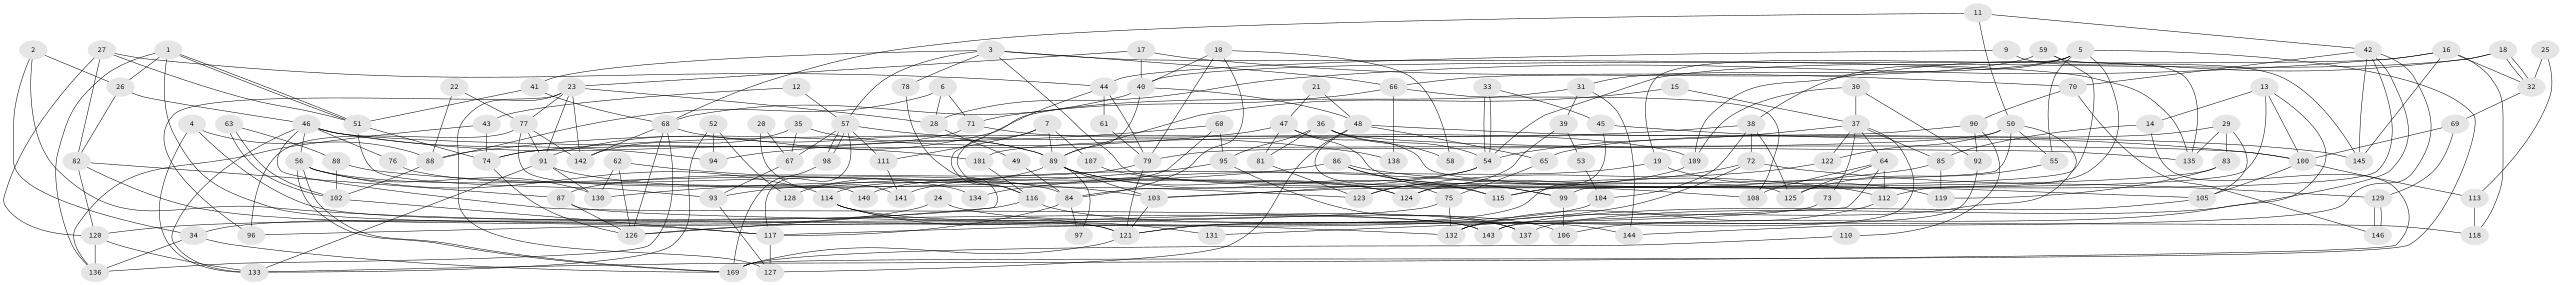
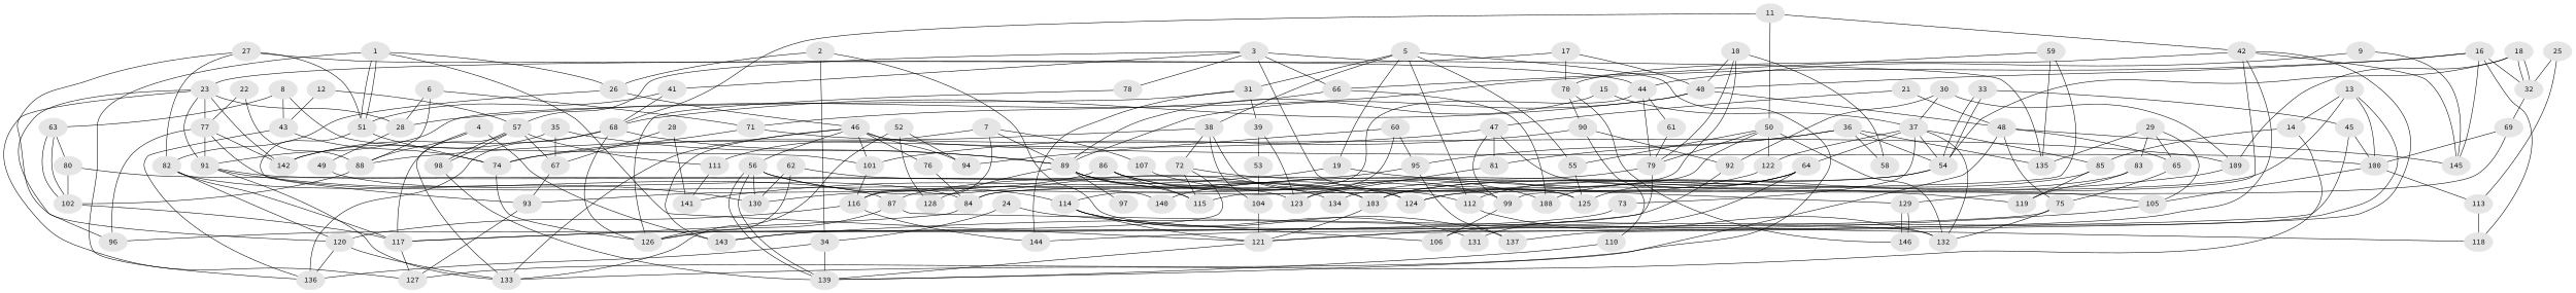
  graph {
    fontname="Source Code Pro"
    node [color=gray90 fontname="Source Code Pro" style=filled]
    edge [fontname="Source Code Pro"]
    1
    26
    51
    121
    136
    46
    82
    74
    93
-   139 [label=169]
+   139
    2
    34
    132
    3
    41
    57
    66
    78
    125
    135
    68
    111
    67
    98
    117
-   138
    71
    108
    126
    4
    88
    133
    143
    102
    5
    19
    31
    38
    55
    112
    119
    141
    91
    39
    144
    72
    104
    6
    28
    49
    109
    7
    89
    107
    116
    124
    128
    103
    115
    97
    120
+   8
    43
    63
    101
    80
    9
    44
    145
    79
    61
    10
    40
    58
    84
    48
    87
    11
    42
    50
    70
    99
    137
    122
    142
    12
    13
    14
    100
    106
    85
    113
    105
    134
    15
    37
    54
    64
    73
    16
    32
    118
    69
    17
    23
    77
    96
    127
    90
    146
    18
    140
    20
    21
    47
    81
    65
    75
    22
    130
    24
    25
    56
    76
    94
    27
    29
    83
    30
    92
    53
    123
    129
    33
    45
    35
    36
    95
    131
    114
    52
    59
    60
    62
    110
    86
    1 -- 26
    1 -- 51
    1 -- 51
    1 -- 121
    1 -- 136
    26 -- 46
    26 -- 82
    51 -- 74
    51 -- 93
    121 -- 139
    46 -- 133
    46 -- 143
    46 -- 101
    46 -- 100
    46 -- 56
    46 -- 76
    46 -- 94
    82 -- 117
    82 -- 120
    82 -- 87
    74 -- 126
    93 -- 127
    2 -- 26
    2 -- 34
    2 -- 132
    34 -- 136
    34 -- 139
    3 -- 41
    3 -- 57
    3 -- 66
    3 -- 78
    3 -- 125
    3 -- 135
    41 -- 51
    41 -- 68
    57 -- 111
    57 -- 67
    57 -- 98
    57 -- 98
    57 -- 117
-   57 -- 138
-   66 -- 138
    66 -- 71
    66 -- 108
    78 -- 126
    68 -- 136
    68 -- 126
    68 -- 89
    68 -- 142
    111 -- 141
    67 -- 93
    98 -- 139
    117 -- 127
    71 -- 74
    71 -- 109
    4 -- 88
    4 -- 133
    4 -- 143
    88 -- 102
    102 -- 117
    5 -- 139
    5 -- 19
    5 -- 31
    5 -- 38
    5 -- 55
    5 -- 112
    19 -- 119
    19 -- 141
    31 -- 91
    31 -- 39
    31 -- 144
    38 -- 74
    38 -- 125
    38 -- 72
    38 -- 104
    55 -- 125
    112 -- 132
    91 -- 133
    91 -- 124
    91 -- 130
    39 -- 53
    39 -- 123
    72 -- 126
    72 -- 115
    72 -- 129
    104 -- 121
    6 -- 71
    6 -- 88
    6 -- 28
    28 -- 49
    49 -- 84
    109 -- 124
    7 -- 111
    7 -- 89
    7 -- 107
    7 -- 116
    89 -- 124
    89 -- 128
    89 -- 103
    89 -- 115
    89 -- 97
    107 -- 108
    116 -- 144
    116 -- 120
    103 -- 121
    120 -- 136
    120 -- 133
+   8 -- 43
+   8 -- 63
+   8 -- 101
    43 -- 136
    43 -- 74
    63 -- 102
    63 -- 102
    63 -- 80
    101 -- 116
    80 -- 102
    80 -- 123
    9 -- 44
    9 -- 145
    44 -- 116
    44 -- 79
    44 -- 61
    79 -- 121
    79 -- 87
    61 -- 79
    10 -- 79
    10 -- 40
    10 -- 58
    10 -- 84
    40 -- 68
    40 -- 89
    40 -- 48
    84 -- 117
-   84 -- 97
    48 -- 145
    48 -- 127
    48 -- 65
    48 -- 75
    87 -- 126
    87 -- 118
    11 -- 68
    11 -- 42
    11 -- 50
    42 -- 144
    42 -- 145
    42 -- 70
    42 -- 99
    42 -- 137
    50 -- 132
    50 -- 55
    50 -- 79
    50 -- 84
    50 -- 122
    70 -- 90
    70 -- 146
    99 -- 106
    122 -- 123
    12 -- 57
    12 -- 43
    13 -- 124
    13 -- 14
    13 -- 100
    13 -- 106
    14 -- 133
    14 -- 85
    100 -- 113
    100 -- 105
    85 -- 119
    85 -- 134
    113 -- 118
    105 -- 143
    15 -- 89
    15 -- 37
    37 -- 132
    37 -- 122
    37 -- 85
    37 -- 54
    37 -- 64
    37 -- 73
    54 -- 103
    54 -- 140
    64 -- 125
    64 -- 108
    64 -- 112
    64 -- 131
    73 -- 117
    16 -- 28
    16 -- 145
    16 -- 40
    16 -- 32
    16 -- 118
    32 -- 69
    69 -- 100
    69 -- 129
    17 -- 40
    17 -- 70
    17 -- 23
    23 -- 91
    23 -- 28
    23 -- 142
    23 -- 77
    23 -- 96
    23 -- 127
    77 -- 91
    77 -- 142
    77 -- 96
    77 -- 140
    90 -- 101
    90 -- 92
    90 -- 110
    18 -- 109
    18 -- 54
    18 -- 32
    18 -- 32
    20 -- 67
    20 -- 141
    21 -- 48
    21 -- 47
    47 -- 88
    47 -- 99
    47 -- 105
    47 -- 81
    81 -- 123
    65 -- 75
    75 -- 132
    75 -- 96
    22 -- 88
    22 -- 77
    24 -- 34
    24 -- 106
    25 -- 113
    25 -- 32
    56 -- 139
    56 -- 139
    56 -- 134
    56 -- 130
    56 -- 114
    76 -- 84
    27 -- 51
    27 -- 82
    27 -- 120
    27 -- 44
    29 -- 135
    29 -- 105
    29 -- 65
    29 -- 83
    83 -- 119
    83 -- 103
    30 -- 109
    30 -- 37
    30 -- 92
    92 -- 143
    53 -- 104
    129 -- 146
    129 -- 146
    33 -- 54
    33 -- 54
    33 -- 45
    45 -- 121
    45 -- 100
    35 -- 67
    35 -- 89
    35 -- 142
    36 -- 135
    36 -- 58
    36 -- 54
    36 -- 81
    36 -- 95
    95 -- 137
    95 -- 130
    114 -- 121
    114 -- 137
    114 -- 131
    52 -- 133
    52 -- 128
    52 -- 94
    59 -- 66
    59 -- 135
    59 -- 115
    60 -- 94
    60 -- 95
    60 -- 114
    62 -- 126
    62 -- 103
    62 -- 130
    110 -- 139
    86 -- 93
    86 -- 112
    86 -- 115
    86 -- 99
  }
